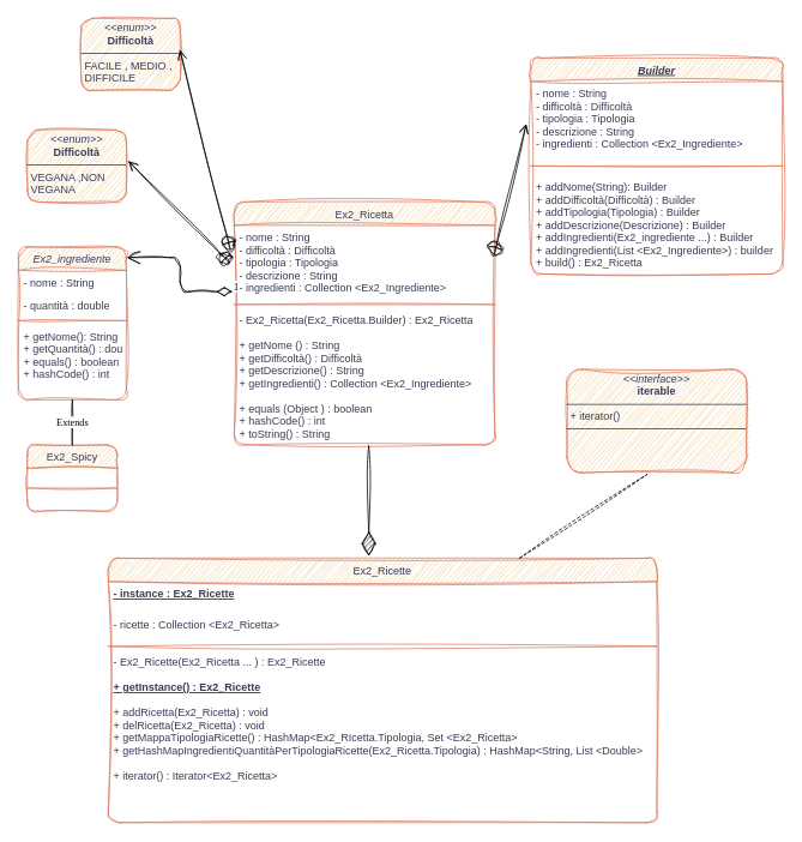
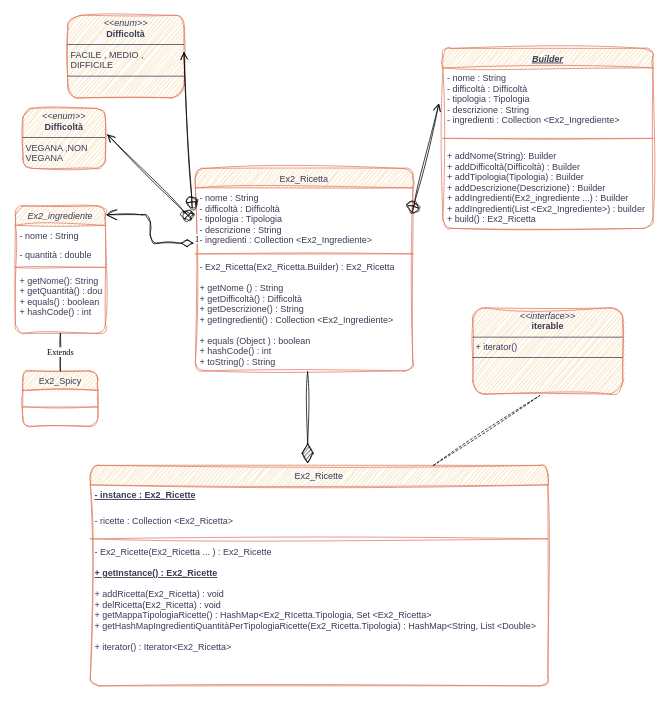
  <mxCell id="0" />
  <mxCell id="1" parent="0" />
  <mxCell id="2" value="Ex2_ingrediente" style="swimlane;fontStyle=2;align=center;verticalAlign=top;childLayout=stackLayout;horizontal=1;startSize=26;horizontalStack=0;resizeParent=1;resizeLast=0;collapsible=1;marginBottom=0;rounded=1;shadow=0;strokeWidth=1;labelBackgroundColor=none;fillColor=#F2CC8F;strokeColor=#E07A5F;fontColor=#393C56;sketch=1;curveFitting=1;jiggle=2;" parent="1" vertex="1"><mxGeometry x="20" y="274" width="120" height="170" as="geometry"><mxRectangle x="230" y="140" width="160" height="26" as="alternateBounds" /></mxGeometry></mxCell>
  <mxCell id="3" value="- nome : String" style="text;align=left;verticalAlign=top;spacingLeft=4;spacingRight=4;overflow=hidden;rotatable=0;points=[[0,0.5],[1,0.5]];portConstraint=eastwest;labelBackgroundColor=none;fontColor=#393C56;sketch=1;curveFitting=1;jiggle=2;rounded=1;" parent="2" vertex="1"><mxGeometry y="26" width="120" height="26" as="geometry" /></mxCell>
  <mxCell id="4" value="- quantità : double" style="text;align=left;verticalAlign=top;spacingLeft=4;spacingRight=4;overflow=hidden;rotatable=0;points=[[0,0.5],[1,0.5]];portConstraint=eastwest;rounded=1;shadow=0;html=0;labelBackgroundColor=none;fontColor=#393C56;sketch=1;curveFitting=1;jiggle=2;" parent="2" vertex="1"><mxGeometry y="52" width="120" height="26" as="geometry" /></mxCell>
  <mxCell id="5" value="" style="line;html=1;strokeWidth=1;align=left;verticalAlign=middle;spacingTop=-1;spacingLeft=3;spacingRight=3;rotatable=0;labelPosition=right;points=[];portConstraint=eastwest;labelBackgroundColor=none;fillColor=#F2CC8F;strokeColor=#E07A5F;fontColor=#393C56;sketch=1;curveFitting=1;jiggle=2;rounded=1;" parent="2" vertex="1"><mxGeometry y="78" width="120" height="8" as="geometry" /></mxCell>
  <mxCell id="6" value="+ getNome(): String&#10;+ getQuantità() : double&#10;+ equals() : boolean&#10;+ hashCode() : int" style="text;align=left;verticalAlign=top;spacingLeft=4;spacingRight=4;overflow=hidden;rotatable=0;points=[[0,0.5],[1,0.5]];portConstraint=eastwest;labelBackgroundColor=none;fontColor=#393C56;sketch=1;curveFitting=1;jiggle=2;rounded=1;" parent="2" vertex="1"><mxGeometry y="86" width="120" height="84" as="geometry" /></mxCell>
  <mxCell id="7" value="Ex2_Spicy" style="swimlane;fontStyle=0;align=center;verticalAlign=top;childLayout=stackLayout;horizontal=1;startSize=26;horizontalStack=0;resizeParent=1;resizeLast=0;collapsible=1;marginBottom=0;rounded=1;shadow=0;strokeWidth=1;labelBackgroundColor=none;fillColor=#F2CC8F;strokeColor=#E07A5F;fontColor=#393C56;sketch=1;curveFitting=1;jiggle=2;" parent="1" vertex="1"><mxGeometry x="30" y="494" width="100" height="74" as="geometry"><mxRectangle x="130" y="380" width="160" height="26" as="alternateBounds" /></mxGeometry></mxCell>
  <mxCell id="8" value="" style="line;html=1;strokeWidth=1;align=left;verticalAlign=middle;spacingTop=-1;spacingLeft=3;spacingRight=3;rotatable=0;labelPosition=right;points=[];portConstraint=eastwest;labelBackgroundColor=none;fillColor=#F2CC8F;strokeColor=#E07A5F;fontColor=#393C56;sketch=1;curveFitting=1;jiggle=2;rounded=1;" parent="7" vertex="1"><mxGeometry y="26" width="100" height="44" as="geometry" /></mxCell>
  <mxCell id="9" value="Ex2_Ricetta&#10;" style="swimlane;fontStyle=0;align=center;verticalAlign=top;childLayout=stackLayout;horizontal=1;startSize=26;horizontalStack=0;resizeParent=1;resizeLast=0;collapsible=1;marginBottom=0;rounded=1;shadow=0;strokeWidth=1;labelBackgroundColor=none;fillColor=#F2CC8F;strokeColor=#E07A5F;fontColor=#393C56;sketch=1;curveFitting=1;jiggle=2;" parent="1" vertex="1"><mxGeometry x="260" y="224" width="290" height="270" as="geometry"><mxRectangle x="550" y="140" width="160" height="26" as="alternateBounds" /></mxGeometry></mxCell>
  <mxCell id="10" value="- nome : String&#10;- difficoltà : Difficoltà&#10;- tipologia : Tipologia&#10;- descrizione : String&#10;- ingredienti : Collection &lt;Ex2_Ingrediente&gt;" style="text;align=left;verticalAlign=top;spacingLeft=4;spacingRight=4;overflow=hidden;rotatable=0;points=[[0,0.5],[1,0.5]];portConstraint=eastwest;labelBackgroundColor=none;fontColor=#393C56;sketch=1;curveFitting=1;jiggle=2;rounded=1;" parent="9" vertex="1"><mxGeometry y="26" width="290" height="84" as="geometry" /></mxCell>
  <mxCell id="11" value="" style="line;html=1;strokeWidth=1;align=left;verticalAlign=middle;spacingTop=-1;spacingLeft=3;spacingRight=3;rotatable=0;labelPosition=right;points=[];portConstraint=eastwest;labelBackgroundColor=none;fillColor=#F2CC8F;strokeColor=#E07A5F;fontColor=#393C56;sketch=1;curveFitting=1;jiggle=2;rounded=1;" parent="9" vertex="1"><mxGeometry y="110" width="290" height="8" as="geometry" /></mxCell>
  <mxCell id="12" value="- Ex2_Ricetta(Ex2_Ricetta.Builder) : Ex2_Ricetta&#10;&#10;+ getNome () : String&#10;+ getDifficoltà() : Difficoltà&#10;+ getDescrizione() : String&#10;+ getIngredienti() : Collection &lt;Ex2_Ingrediente&gt;&#10;&#10;+ equals (Object ) : boolean&#10;+ hashCode() : int&#10;+ toString() : String" style="text;align=left;verticalAlign=top;spacingLeft=4;spacingRight=4;overflow=hidden;rotatable=0;points=[[0,0.5],[1,0.5]];portConstraint=eastwest;labelBackgroundColor=none;fontColor=#393C56;sketch=1;curveFitting=1;jiggle=2;rounded=1;" parent="9" vertex="1"><mxGeometry y="118" width="290" height="152" as="geometry" /></mxCell>
- <mxCell id="13" value="&lt;p style=&quot;margin:0px;margin-top:4px;text-align:center;&quot;&gt;&lt;i&gt;&amp;lt;&amp;lt;enum&amp;gt;&amp;gt;&lt;/i&gt;&lt;br&gt;&lt;b&gt;Difficoltà&lt;/b&gt;&lt;/p&gt;&lt;hr size=&quot;1&quot; style=&quot;border-style:solid;&quot;&gt;&lt;p style=&quot;margin:0px;margin-left:4px;&quot;&gt;FACILE , MEDIO , DIFFICILE&lt;/p&gt;&lt;hr size=&quot;1&quot; style=&quot;border-style:solid;&quot;&gt;&lt;p style=&quot;margin:0px;margin-left:4px;&quot;&gt;&lt;br&gt;&lt;/p&gt;" style="verticalAlign=top;align=left;overflow=fill;html=1;whiteSpace=wrap;labelBackgroundColor=none;fillColor=#F2CC8F;strokeColor=#E07A5F;fontColor=#393C56;sketch=1;curveFitting=1;jiggle=2;rounded=1;" vertex="1" parent="1"><mxGeometry x="90" y="20" width="110" height="80" as="geometry" /></mxCell>
+ <mxCell id="13" value="&lt;p style=&quot;margin:0px;margin-top:4px;text-align:center;&quot;&gt;&lt;i&gt;&amp;lt;&amp;lt;enum&amp;gt;&amp;gt;&lt;/i&gt;&lt;br&gt;&lt;b&gt;Difficoltà&lt;/b&gt;&lt;/p&gt;&lt;hr size=&quot;1&quot; style=&quot;border-style:solid;&quot;&gt;&lt;p style=&quot;margin:0px;margin-left:4px;&quot;&gt;FACILE , MEDIO , DIFFICILE&lt;/p&gt;&lt;hr size=&quot;1&quot; style=&quot;border-style:solid;&quot;&gt;&lt;p style=&quot;margin:0px;margin-left:4px;&quot;&gt;&lt;br&gt;&lt;/p&gt;" style="verticalAlign=top;align=left;overflow=fill;html=1;whiteSpace=wrap;labelBackgroundColor=none;fillColor=#F2CC8F;strokeColor=#E07A5F;fontColor=#393C56;sketch=1;curveFitting=1;jiggle=2;rounded=1;" vertex="1" parent="1"><mxGeometry x="90" y="20" width="155" height="110" as="geometry" /></mxCell>
  <mxCell id="14" value="&lt;p style=&quot;margin:0px;margin-top:4px;text-align:center;&quot;&gt;&lt;i&gt;&amp;lt;&amp;lt;enum&amp;gt;&amp;gt;&lt;/i&gt;&lt;br&gt;&lt;b&gt;Difficoltà&lt;/b&gt;&lt;/p&gt;&lt;hr size=&quot;1&quot; style=&quot;border-style:solid;&quot;&gt;&lt;p style=&quot;margin:0px;margin-left:4px;&quot;&gt;VEGANA ,NON VEGANA&lt;/p&gt;&lt;hr size=&quot;1&quot; style=&quot;border-style:solid;&quot;&gt;&lt;p style=&quot;margin:0px;margin-left:4px;&quot;&gt;&lt;br&gt;&lt;/p&gt;" style="verticalAlign=top;align=left;overflow=fill;html=1;whiteSpace=wrap;labelBackgroundColor=none;fillColor=#F2CC8F;strokeColor=#E07A5F;fontColor=#393C56;sketch=1;curveFitting=1;jiggle=2;rounded=1;" vertex="1" parent="1"><mxGeometry x="30" y="144" width="110" height="80" as="geometry" /></mxCell>
  <mxCell id="15" value="Builder" style="swimlane;fontStyle=7;align=center;verticalAlign=top;childLayout=stackLayout;horizontal=1;startSize=26;horizontalStack=0;resizeParent=1;resizeLast=0;collapsible=1;marginBottom=0;rounded=1;shadow=0;strokeWidth=1;labelBackgroundColor=none;fillColor=#F2CC8F;strokeColor=#E07A5F;fontColor=#393C56;sketch=1;curveFitting=1;jiggle=2;" vertex="1" parent="1"><mxGeometry x="590" y="64" width="280" height="240" as="geometry"><mxRectangle x="230" y="140" width="160" height="26" as="alternateBounds" /></mxGeometry></mxCell>
  <mxCell id="16" value="- nome : String&#10;- difficoltà : Difficoltà&#10;- tipologia : Tipologia&#10;- descrizione : String&#10;- ingredienti : Collection &lt;Ex2_Ingrediente&gt;" style="text;align=left;verticalAlign=top;spacingLeft=4;spacingRight=4;overflow=hidden;rotatable=0;points=[[0,0.5],[1,0.5]];portConstraint=eastwest;rounded=1;shadow=0;html=0;labelBackgroundColor=none;fontColor=#393C56;sketch=1;curveFitting=1;jiggle=2;" vertex="1" parent="15"><mxGeometry y="26" width="280" height="84" as="geometry" /></mxCell>
  <mxCell id="17" value="" style="line;html=1;strokeWidth=1;align=left;verticalAlign=middle;spacingTop=-1;spacingLeft=3;spacingRight=3;rotatable=0;labelPosition=right;points=[];portConstraint=eastwest;labelBackgroundColor=none;fillColor=#F2CC8F;strokeColor=#E07A5F;fontColor=#393C56;sketch=1;curveFitting=1;jiggle=2;rounded=1;" vertex="1" parent="15"><mxGeometry y="110" width="280" height="20" as="geometry" /></mxCell>
  <mxCell id="18" value="+ addNome(String): Builder&#10;+ addDifficoltà(Difficoltà) : Builder&#10;+ addTipologia(Tipologia) : Builder&#10;+ addDescrizione(Descrizione) : Builder&#10;+ addIngredienti(Ex2_ingrediente ...) : Builder&#10;+ addIngredienti(List &lt;Ex2_Ingrediente&gt;) : builder&#10;+ build() : Ex2_Ricetta" style="text;align=left;verticalAlign=top;spacingLeft=4;spacingRight=4;overflow=hidden;rotatable=0;points=[[0,0.5],[1,0.5]];portConstraint=eastwest;labelBackgroundColor=none;fontColor=#393C56;sketch=1;curveFitting=1;jiggle=2;rounded=1;" vertex="1" parent="15"><mxGeometry y="130" width="280" height="110" as="geometry" /></mxCell>
  <mxCell id="19" value="" style="endArrow=open;startArrow=circlePlus;endFill=0;startFill=0;endSize=8;html=1;rounded=1;sketch=1;hachureGap=4;jiggle=2;curveFitting=1;fontFamily=Architects Daughter;fontSource=https%3A%2F%2Ffonts.googleapis.com%2Fcss%3Ffamily%3DArchitects%2BDaughter;entryX=-0.019;entryY=0.567;entryDx=0;entryDy=0;entryPerimeter=0;exitX=0.996;exitY=0.395;exitDx=0;exitDy=0;exitPerimeter=0;" edge="1" parent="1" source="10" target="16"><mxGeometry width="160" relative="1" as="geometry"><mxPoint x="420" y="442.18" as="sourcePoint" /><mxPoint x="678.88" y="410.004" as="targetPoint" /></mxGeometry></mxCell>
  <mxCell id="20" value="" style="endArrow=open;startArrow=circlePlus;endFill=0;startFill=0;endSize=8;html=1;rounded=1;sketch=1;hachureGap=4;jiggle=2;curveFitting=1;fontFamily=Architects Daughter;fontSource=https%3A%2F%2Ffonts.googleapis.com%2Fcss%3Ffamily%3DArchitects%2BDaughter;entryX=1.023;entryY=0.434;entryDx=0;entryDy=0;entryPerimeter=0;exitX=-0.015;exitY=0.506;exitDx=0;exitDy=0;exitPerimeter=0;" edge="1" parent="1" source="10" target="14"><mxGeometry width="160" relative="1" as="geometry"><mxPoint x="440" y="130.28" as="sourcePoint" /><mxPoint x="369.78" y="130" as="targetPoint" /></mxGeometry></mxCell>
  <mxCell id="21" value="" style="endArrow=open;startArrow=circlePlus;endFill=0;startFill=0;endSize=8;html=1;rounded=1;sketch=1;hachureGap=4;jiggle=2;curveFitting=1;fontFamily=Architects Daughter;fontSource=https%3A%2F%2Ffonts.googleapis.com%2Fcss%3Ffamily%3DArchitects%2BDaughter;entryX=0.998;entryY=0.442;entryDx=0;entryDy=0;entryPerimeter=0;exitX=-0.014;exitY=0.325;exitDx=0;exitDy=0;exitPerimeter=0;" edge="1" parent="1" source="10" target="13"><mxGeometry width="160" relative="1" as="geometry"><mxPoint x="440" y="136.48" as="sourcePoint" /><mxPoint x="377.88" y="20" as="targetPoint" /></mxGeometry></mxCell>
  <mxCell id="22" value="Extends" style="endArrow=none;endSize=16;endFill=0;html=1;rounded=1;sketch=1;hachureGap=4;jiggle=2;curveFitting=1;fontFamily=Architects Daughter;fontSource=https%3A%2F%2Ffonts.googleapis.com%2Fcss%3Ffamily%3DArchitects%2BDaughter;entryX=0.5;entryY=1;entryDx=0;entryDy=0;exitX=0.5;exitY=0;exitDx=0;exitDy=0;" edge="1" parent="1" source="7" target="2"><mxGeometry width="160" relative="1" as="geometry"><mxPoint x="80" y="300" as="sourcePoint" /><mxPoint x="390" y="400" as="targetPoint" /></mxGeometry></mxCell>
  <mxCell id="23" value="1" style="endArrow=open;html=1;endSize=12;startArrow=diamondThin;startSize=14;startFill=0;edgeStyle=orthogonalEdgeStyle;align=left;verticalAlign=bottom;rounded=1;sketch=1;hachureGap=4;jiggle=2;curveFitting=1;fontFamily=Architects Daughter;fontSource=https%3A%2F%2Ffonts.googleapis.com%2Fcss%3Ffamily%3DArchitects%2BDaughter;exitX=-0.008;exitY=0.879;exitDx=0;exitDy=0;exitPerimeter=0;entryX=1.009;entryY=0.07;entryDx=0;entryDy=0;entryPerimeter=0;" edge="1" parent="1" source="10" target="2"><mxGeometry x="-1" y="3" relative="1" as="geometry"><mxPoint x="230" y="340" as="sourcePoint" /><mxPoint x="390" y="340" as="targetPoint" /></mxGeometry></mxCell>
  <mxCell id="24" value="Ex2_Ricette&#10;" style="swimlane;fontStyle=0;align=center;verticalAlign=top;childLayout=stackLayout;horizontal=1;startSize=26;horizontalStack=0;resizeParent=1;resizeLast=0;collapsible=1;marginBottom=0;rounded=1;shadow=0;strokeWidth=1;labelBackgroundColor=none;fillColor=#F2CC8F;strokeColor=#E07A5F;fontColor=#393C56;sketch=1;curveFitting=1;jiggle=2;" vertex="1" parent="1"><mxGeometry x="120" y="620" width="610" height="294" as="geometry"><mxRectangle x="550" y="140" width="160" height="26" as="alternateBounds" /></mxGeometry></mxCell>
  <mxCell id="25" value="- instance : Ex2_Ricette" style="text;align=left;verticalAlign=top;spacingLeft=4;spacingRight=4;overflow=hidden;rotatable=0;points=[[0,0.5],[1,0.5]];portConstraint=eastwest;labelBackgroundColor=none;fontColor=#393C56;sketch=1;curveFitting=1;jiggle=2;rounded=1;fontStyle=5" vertex="1" parent="24"><mxGeometry y="26" width="610" height="34" as="geometry" /></mxCell>
  <mxCell id="26" value="- ricette : Collection &lt;Ex2_Ricetta&gt;" style="text;align=left;verticalAlign=top;spacingLeft=4;spacingRight=4;overflow=hidden;rotatable=0;points=[[0,0.5],[1,0.5]];portConstraint=eastwest;labelBackgroundColor=none;fontColor=#393C56;sketch=1;curveFitting=1;jiggle=2;rounded=1;fontStyle=0" vertex="1" parent="24"><mxGeometry y="60" width="610" height="34" as="geometry" /></mxCell>
  <mxCell id="27" value="" style="line;html=1;strokeWidth=1;align=left;verticalAlign=middle;spacingTop=-1;spacingLeft=3;spacingRight=3;rotatable=0;labelPosition=right;points=[];portConstraint=eastwest;labelBackgroundColor=none;fillColor=#F2CC8F;strokeColor=#E07A5F;fontColor=#393C56;sketch=1;curveFitting=1;jiggle=2;rounded=1;" vertex="1" parent="24"><mxGeometry y="94" width="610" height="8" as="geometry" /></mxCell>
  <mxCell id="28" value="- Ex2_Ricette(Ex2_Ricetta ... ) : Ex2_Ricette&#10;" style="text;align=left;verticalAlign=top;spacingLeft=4;spacingRight=4;overflow=hidden;rotatable=0;points=[[0,0.5],[1,0.5]];portConstraint=eastwest;labelBackgroundColor=none;fontColor=#393C56;sketch=1;curveFitting=1;jiggle=2;rounded=1;" vertex="1" parent="24"><mxGeometry y="102" width="610" height="28" as="geometry" /></mxCell>
  <mxCell id="29" value="+ getInstance() : Ex2_Ricette" style="text;align=left;verticalAlign=top;spacingLeft=4;spacingRight=4;overflow=hidden;rotatable=0;points=[[0,0.5],[1,0.5]];portConstraint=eastwest;labelBackgroundColor=none;fontColor=#393C56;sketch=1;curveFitting=1;jiggle=2;rounded=1;fontStyle=5" vertex="1" parent="24"><mxGeometry y="130" width="610" height="28" as="geometry" /></mxCell>
  <mxCell id="30" value="+ addRicetta(Ex2_Ricetta) : void&#10;+ delRicetta(Ex2_Ricetta) : void&#10;+ getMappaTipologiaRicette() : HashMap&lt;Ex2_RIcetta.Tipologia, Set &lt;Ex2_Ricetta&gt;&#10;+ getHashMapIngredientiQuantitàPerTipologiaRicette(Ex2_Ricetta.Tipologia) : HashMap&lt;String, List &lt;Double&gt;&#10;&#10;+ iterator() : Iterator&lt;Ex2_Ricetta&gt;" style="text;align=left;verticalAlign=top;spacingLeft=4;spacingRight=4;overflow=hidden;rotatable=0;points=[[0,0.5],[1,0.5]];portConstraint=eastwest;labelBackgroundColor=none;fontColor=#393C56;sketch=1;curveFitting=1;jiggle=2;rounded=1;" vertex="1" parent="24"><mxGeometry y="158" width="610" height="112" as="geometry" /></mxCell>
  <mxCell id="31" value="&lt;p style=&quot;margin:0px;margin-top:4px;text-align:center;&quot;&gt;&lt;i&gt;&amp;lt;&amp;lt;interface&amp;gt;&amp;gt;&lt;/i&gt;&lt;br&gt;&lt;b&gt;iterable&lt;/b&gt;&lt;/p&gt;&lt;hr size=&quot;1&quot; style=&quot;border-style:solid;&quot;&gt;&lt;p style=&quot;margin:0px;margin-left:4px;&quot;&gt;+ iterator()&lt;/p&gt;&lt;hr size=&quot;1&quot; style=&quot;border-style:solid;&quot;&gt;&lt;p style=&quot;margin:0px;margin-left:4px;&quot;&gt;&lt;br&gt;&lt;/p&gt;" style="verticalAlign=top;align=left;overflow=fill;html=1;whiteSpace=wrap;labelBackgroundColor=none;fillColor=#F2CC8F;strokeColor=#E07A5F;fontColor=#393C56;sketch=1;curveFitting=1;jiggle=2;rounded=1;" vertex="1" parent="1"><mxGeometry x="630" y="410" width="200" height="115" as="geometry" /></mxCell>
  <mxCell id="32" value="" style="endArrow=none;dashed=1;endFill=0;endSize=12;html=1;rounded=1;sketch=1;hachureGap=4;jiggle=2;curveFitting=1;fontFamily=Architects Daughter;fontSource=https%3A%2F%2Ffonts.googleapis.com%2Fcss%3Ffamily%3DArchitects%2BDaughter;exitX=0.75;exitY=0;exitDx=0;exitDy=0;entryX=0.445;entryY=1.018;entryDx=0;entryDy=0;entryPerimeter=0;" edge="1" parent="1" source="24" target="31"><mxGeometry width="160" relative="1" as="geometry"><mxPoint x="65" y="999.31" as="sourcePoint" /><mxPoint x="40" y="850" as="targetPoint" /></mxGeometry></mxCell>
  <mxCell id="33" value="" style="endArrow=diamondThin;endFill=1;endSize=24;html=1;rounded=1;sketch=1;hachureGap=4;jiggle=2;curveFitting=1;fontFamily=Architects Daughter;fontSource=https%3A%2F%2Ffonts.googleapis.com%2Fcss%3Ffamily%3DArchitects%2BDaughter;entryX=0.475;entryY=-0.009;entryDx=0;entryDy=0;entryPerimeter=0;exitX=0.516;exitY=1.009;exitDx=0;exitDy=0;exitPerimeter=0;" edge="1" parent="1" source="12" target="24"><mxGeometry width="160" relative="1" as="geometry"><mxPoint x="250" y="568" as="sourcePoint" /><mxPoint x="410" y="568" as="targetPoint" /></mxGeometry></mxCell>
